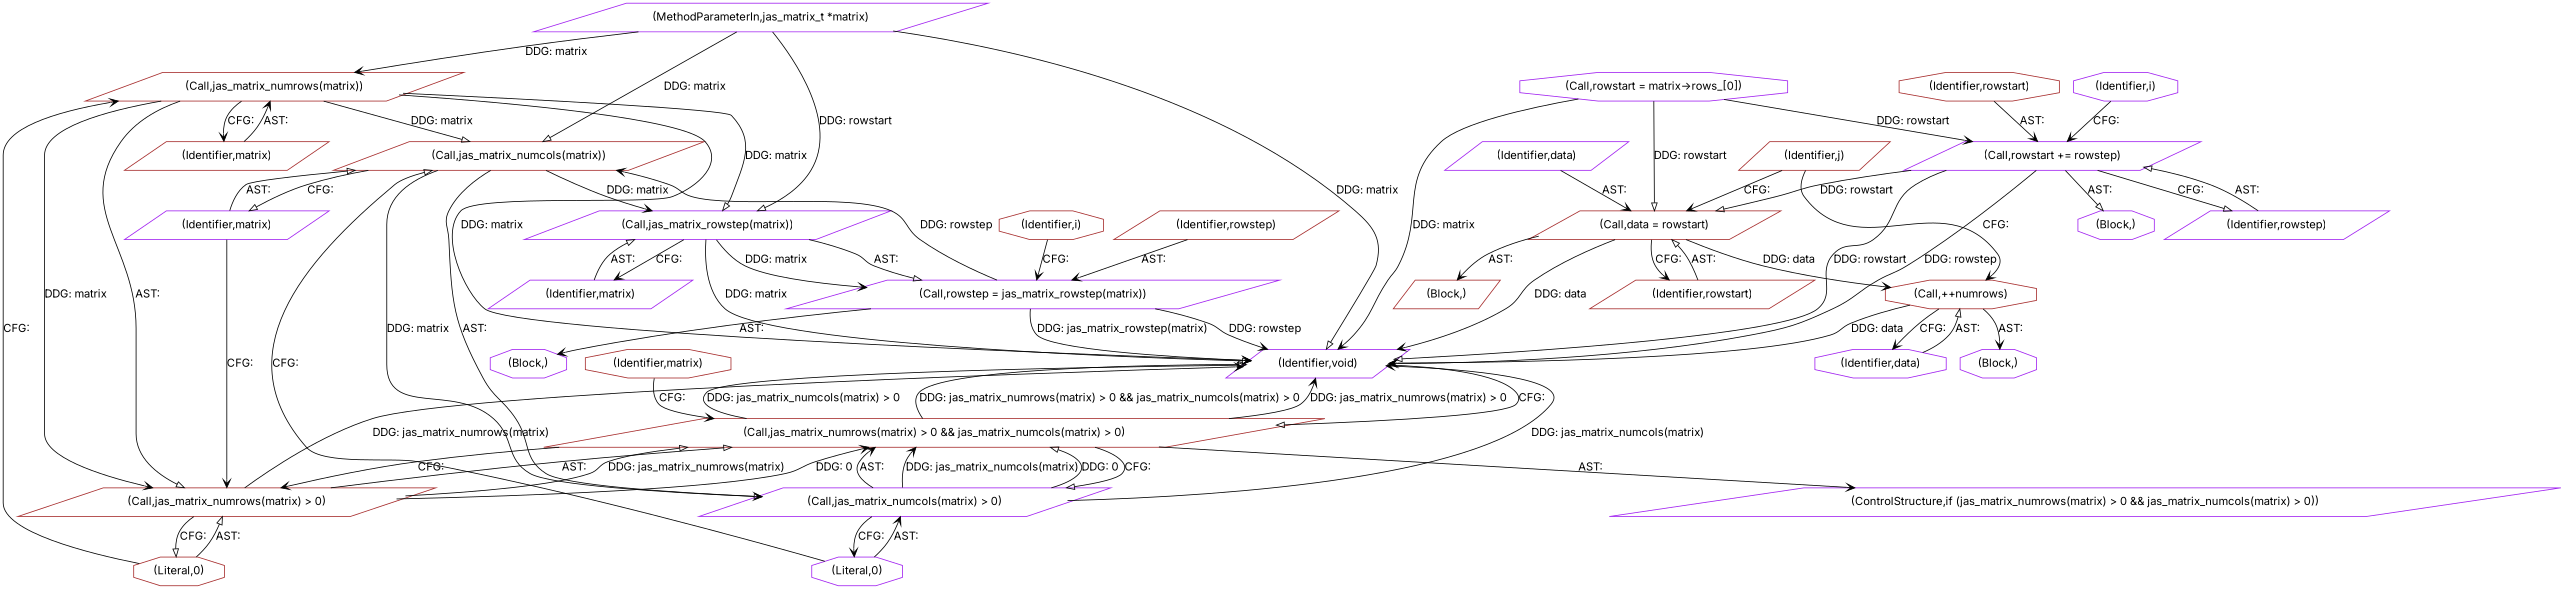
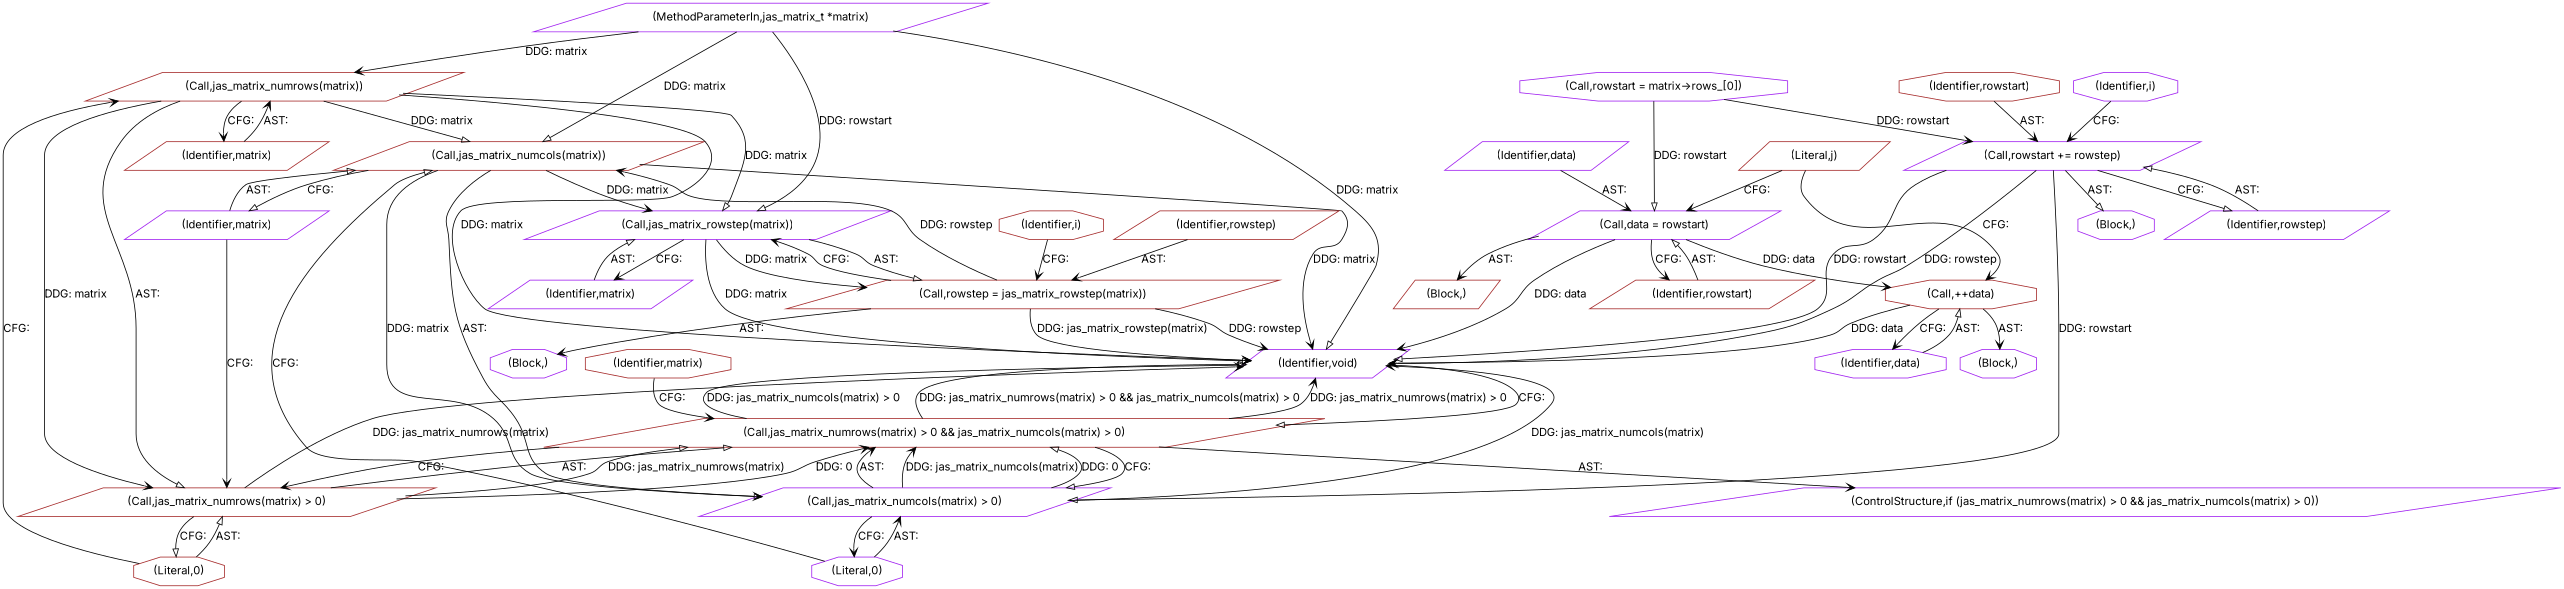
  digraph {
    fontname=Inter
    node [color=purple fontname=Inter shape=parallelogram]
    edge [arrowhead=vee fontname=Inter]
    n1 [label="(MethodParameterIn,jas_matrix_t *matrix)"]
    n2 [color=brown label="(Call,jas_matrix_numrows(matrix))"]
    n3 [color=brown label="(Call,jas_matrix_numcols(matrix))"]
    n4 [label="(Call,jas_matrix_rowstep(matrix))"]
    n5 [label="(Identifier,void)"]
    n6 [color=brown label="(Call,jas_matrix_numrows(matrix) > 0)"]
    n7 [color=brown label="(Identifier,matrix)"]
    n8 [label="(Call,jas_matrix_numcols(matrix) > 0)"]
    n9 [label="(Identifier,matrix)"]
-   n10 [label="(Call,rowstep = jas_matrix_rowstep(matrix))"]
+   n10 [color=brown label="(Call,rowstep = jas_matrix_rowstep(matrix))"]
    n11 [label="(Identifier,matrix)"]
    n12 [color=brown label="(Call,jas_matrix_numrows(matrix) > 0 && jas_matrix_numcols(matrix) > 0)"]
    n13 [color=brown label="(Literal,0)" shape=octagon]
    n14 [label="(ControlStructure,if (jas_matrix_numrows(matrix) > 0 && jas_matrix_numcols(matrix) > 0))"]
    n15 [label="(Literal,0)" shape=octagon]
    n16 [label="(Block,)" shape=octagon]
    n17 [label="(Call,rowstart += rowstep)"]
-   n18 [color=brown label="(Call,data = rowstart)"]
+   n18 [label="(Call,data = rowstart)"]
    n19 [label="(Identifier,rowstep)"]
    n20 [label="(Block,)" shape=octagon]
-   n21 [color=brown label="(Call,++numrows)" shape=octagon]
+   n21 [color=brown label="(Call,++data)" shape=octagon]
    n22 [color=brown label="(Block,)"]
    n23 [color=brown label="(Identifier,rowstart)"]
    n24 [label="(Block,)" shape=octagon]
    n25 [label="(Identifier,data)" shape=octagon]
    n26 [color=brown label="(Identifier,i)" shape=octagon]
    n27 [color=brown label="(Identifier,rowstep)"]
-   n28 [color=brown label="(Identifier,j)"]
+   n28 [color=brown label="(Literal,j)"]
    n29 [label="(Identifier,data)"]
    n30 [color=brown label="(Identifier,rowstart)" shape=octagon]
    n31 [label="(Identifier,i)" shape=octagon]
    n32 [color=brown label="(Identifier,matrix)" shape=octagon]
    n33 [label="(Call,rowstart = matrix->rows_[0])" shape=octagon]
    n1 -> n2 [label="DDG: matrix"]
    n1 -> n3 [arrowhead=onormal label="DDG: matrix"]
    n1 -> n4 [arrowhead=onormal label="DDG: rowstart"]
    n1 -> n5 [arrowhead=onormal label="DDG: matrix"]
    n2 -> n3 [arrowhead=onormal label="DDG: matrix"]
    n2 -> n4 [arrowhead=onormal label="DDG: matrix"]
    n2 -> n5 [label="DDG: matrix"]
    n2 -> n6 [arrowhead=onormal label="AST: "]
    n2 -> n6 [label="DDG: matrix"]
    n2 -> n7 [label="CFG: "]
    n3 -> n4 [label="DDG: matrix"]
-   n33 -> n5 [label="DDG: matrix"]
+   n3 -> n5 [label="DDG: matrix"]
    n3 -> n8 [arrowhead=onormal label="AST: "]
    n3 -> n8 [label="DDG: matrix"]
    n3 -> n9 [arrowhead=onormal label="CFG: "]
    n4 -> n5 [arrowhead=onormal label="DDG: matrix"]
    n4 -> n10 [arrowhead=onormal label="AST: "]
    n4 -> n10 [label="DDG: matrix"]
    n4 -> n11 [label="CFG: "]
    n5 -> n12 [arrowhead=onormal label="CFG: "]
    n6 -> n5 [label="DDG: jas_matrix_numrows(matrix)"]
    n6 -> n12 [arrowhead=onormal label="AST: "]
    n6 -> n12 [arrowhead=onormal label="DDG: jas_matrix_numrows(matrix)"]
    n6 -> n12 [label="DDG: 0"]
    n6 -> n13 [arrowhead=onormal label="CFG: "]
    n7 -> n2 [label="AST: "]
    n8 -> n5 [label="DDG: jas_matrix_numcols(matrix)"]
    n8 -> n12 [label="AST: "]
    n8 -> n12 [label="DDG: jas_matrix_numcols(matrix)"]
    n8 -> n12 [arrowhead=onormal label="DDG: 0"]
    n8 -> n15 [label="CFG: "]
    n9 -> n3 [arrowhead=onormal label="AST: "]
    n9 -> n6 [label="CFG: "]
    n10 -> n3 [label="DDG: rowstep"]
+   n10 -> n4 [label="CFG: "]
    n10 -> n5 [label="DDG: jas_matrix_rowstep(matrix)"]
    n10 -> n5 [label="DDG: rowstep"]
    n10 -> n16 [label="AST: "]
    n11 -> n4 [arrowhead=onormal label="AST: "]
    n12 -> n5 [arrowhead=onormal label="DDG: jas_matrix_numcols(matrix) > 0"]
    n12 -> n5 [arrowhead=onormal label="DDG: jas_matrix_numrows(matrix) > 0 && jas_matrix_numcols(matrix) > 0"]
    n12 -> n5 [label="DDG: jas_matrix_numrows(matrix) > 0"]
    n12 -> n6 [label="CFG: "]
    n12 -> n8 [arrowhead=onormal label="CFG: "]
    n12 -> n14 [label="AST: "]
    n13 -> n2 [label="CFG: "]
    n13 -> n6 [arrowhead=onormal label="AST: "]
    n15 -> n3 [arrowhead=onormal label="CFG: "]
    n15 -> n8 [label="AST: "]
    n17 -> n5 [arrowhead=onormal label="DDG: rowstart"]
    n17 -> n5 [label="DDG: rowstep"]
-   n17 -> n18 [arrowhead=onormal label="DDG: rowstart"]
+   n17 -> n8 [arrowhead=onormal label="DDG: rowstart"]
    n17 -> n19 [arrowhead=onormal label="CFG: "]
    n17 -> n20 [arrowhead=onormal label="AST: "]
    n18 -> n5 [label="DDG: data"]
    n18 -> n21 [label="DDG: data"]
    n18 -> n22 [label="AST: "]
    n18 -> n23 [label="CFG: "]
    n19 -> n17 [arrowhead=onormal label="AST: "]
    n21 -> n5 [label="DDG: data"]
    n21 -> n24 [label="AST: "]
    n21 -> n25 [label="CFG: "]
    n23 -> n18 [arrowhead=onormal label="AST: "]
    n25 -> n21 [arrowhead=onormal label="AST: "]
    n26 -> n10 [label="CFG: "]
    n27 -> n10 [label="AST: "]
    n28 -> n18 [label="CFG: "]
    n28 -> n21 [label="CFG: "]
    n29 -> n18 [label="AST: "]
    n30 -> n17 [label="AST: "]
    n31 -> n17 [label="CFG: "]
    n32 -> n12 [label="CFG: "]
    n33 -> n17 [label="DDG: rowstart"]
    n33 -> n18 [arrowhead=onormal label="DDG: rowstart"]
  }
